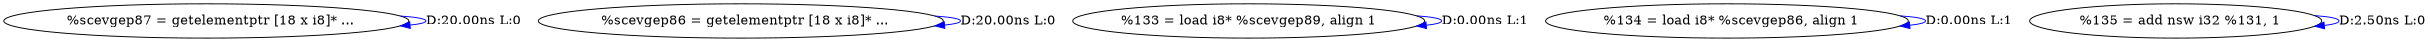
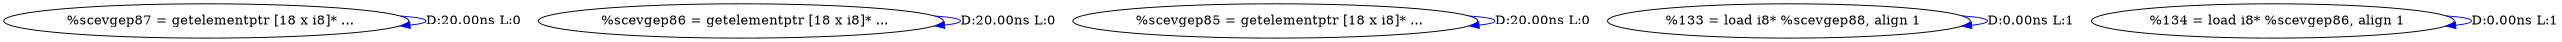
  digraph {
    edge [color=blue]
    n1 [label="  %scevgep87 = getelementptr [18 x i8]* ..."]
    n2 [label="  %scevgep86 = getelementptr [18 x i8]* ..."]
-   n4 [label="%133 = load i8* %scevgep89, align 1"]
+   n3 [label="  %scevgep85 = getelementptr [18 x i8]* ..."]
+   n4 [label="  %133 = load i8* %scevgep88, align 1"]
    n5 [label="  %134 = load i8* %scevgep86, align 1"]
-   n6 [label="  %135 = add nsw i32 %131, 1"]
    n1 -> n1 [label="D:20.00ns L:0"]
    n2 -> n2 [label="D:20.00ns L:0"]
+   n3 -> n3 [label="D:20.00ns L:0"]
    n4 -> n4 [label="D:0.00ns L:1"]
    n5 -> n5 [label="D:0.00ns L:1"]
-   n6 -> n6 [label="D:2.50ns L:0"]
  }
